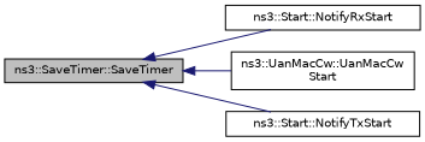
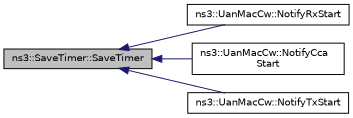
  digraph {
    rankdir=LR
    node [color=black fillcolor=white fontname=Helvetica fontsize=10 shape=record style=filled]
    edge [color=midnightblue dir=back fontname=Helvetica fontsize=10 labelfontname=Helvetica labelfontsize=10 style=solid]
    n1 [fillcolor=grey75 fontcolor=black height=0.2 label="ns3::SaveTimer::SaveTimer" width=0.4]
-   n2 [height=0.2 label="ns3::Start::NotifyRxStart" width=0.4]
-   n3 [height=0.2 label="ns3::UanMacCw::UanMacCw\lStart" width=0.4]
-   n4 [height=0.2 label="ns3::Start::NotifyTxStart" width=0.4]
+   n2 [height=0.2 label="ns3::UanMacCw::NotifyRxStart" width=0.4]
+   n3 [height=0.2 label="ns3::UanMacCw::NotifyCca\lStart" width=0.4]
+   n4 [height=0.2 label="ns3::UanMacCw::NotifyTxStart" width=0.4]
    n1 -> n2
    n1 -> n3
    n1 -> n4
  }
